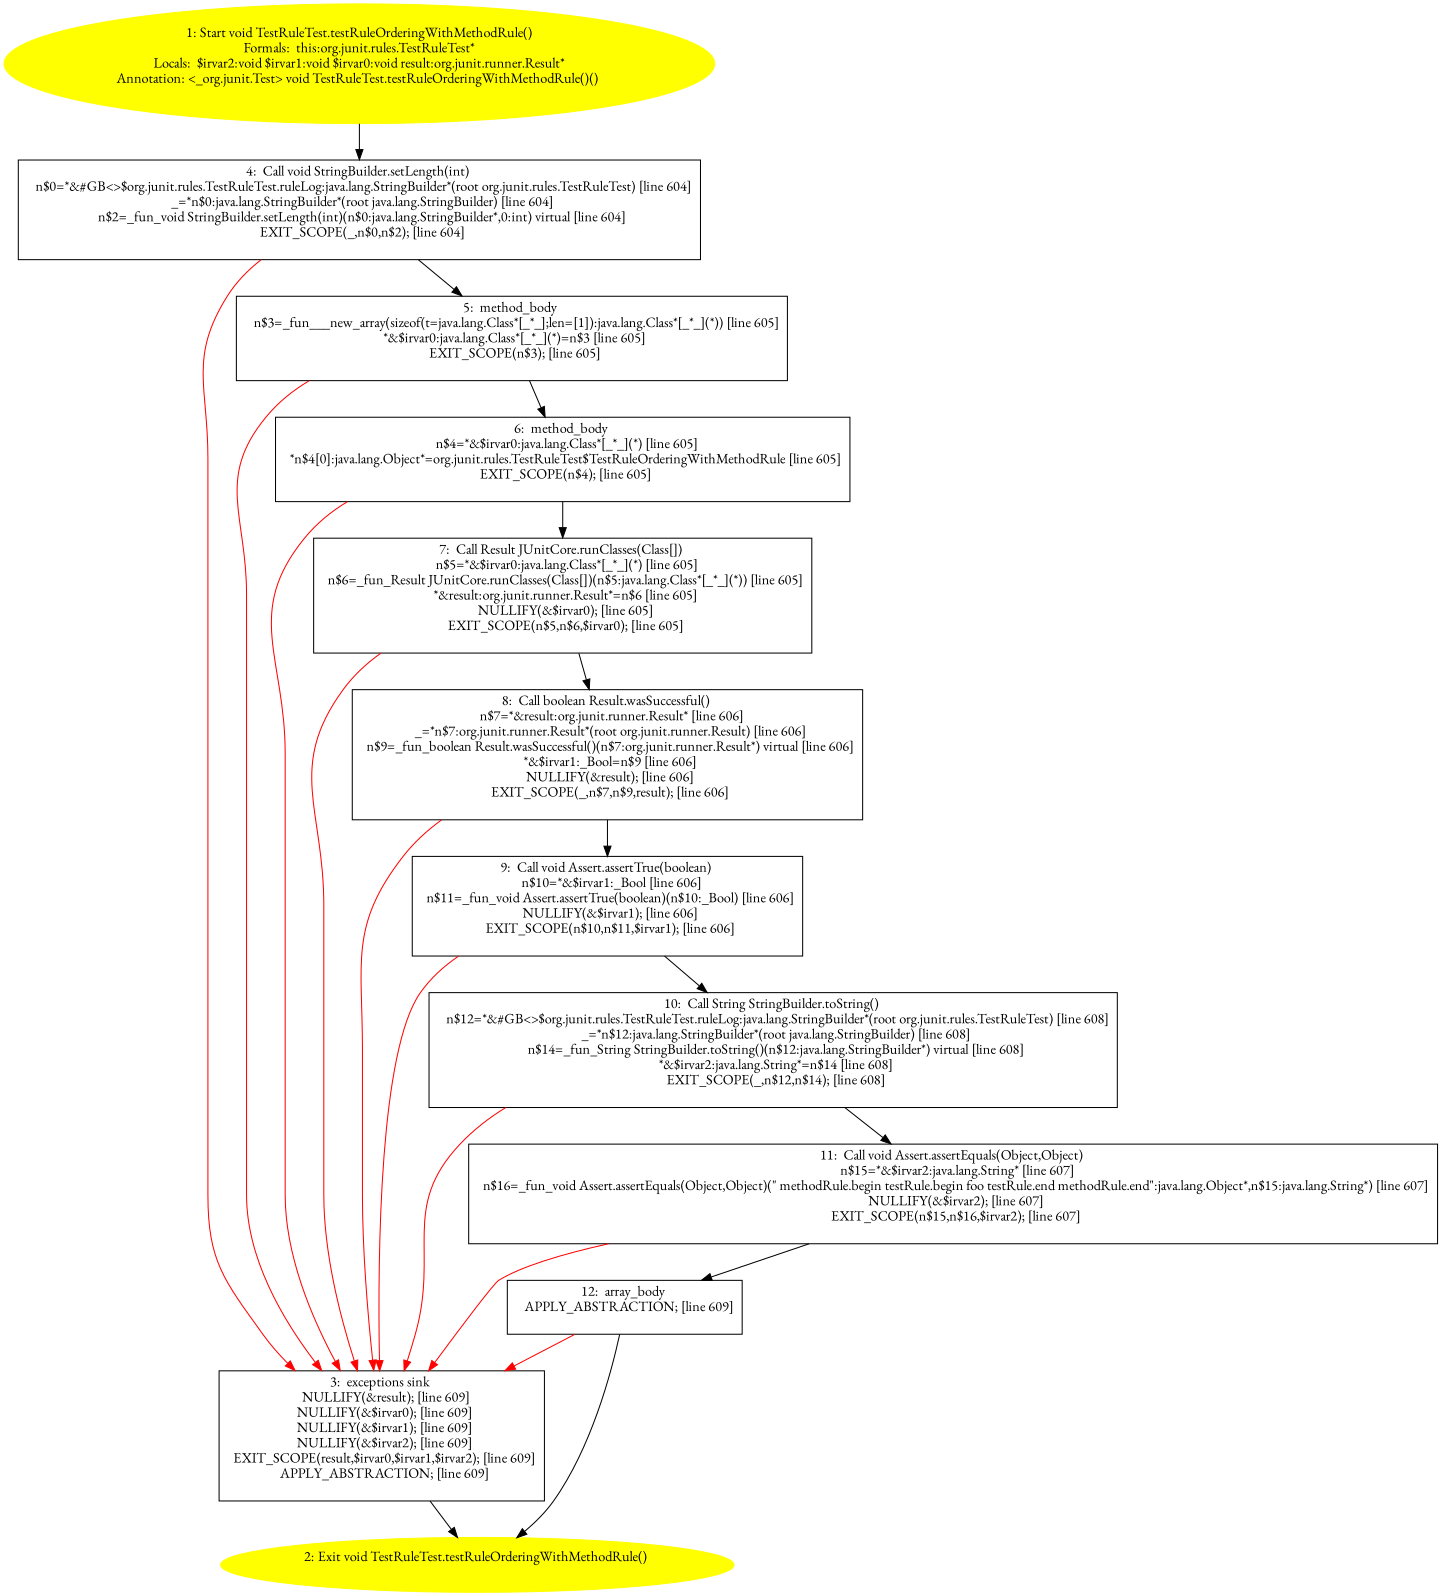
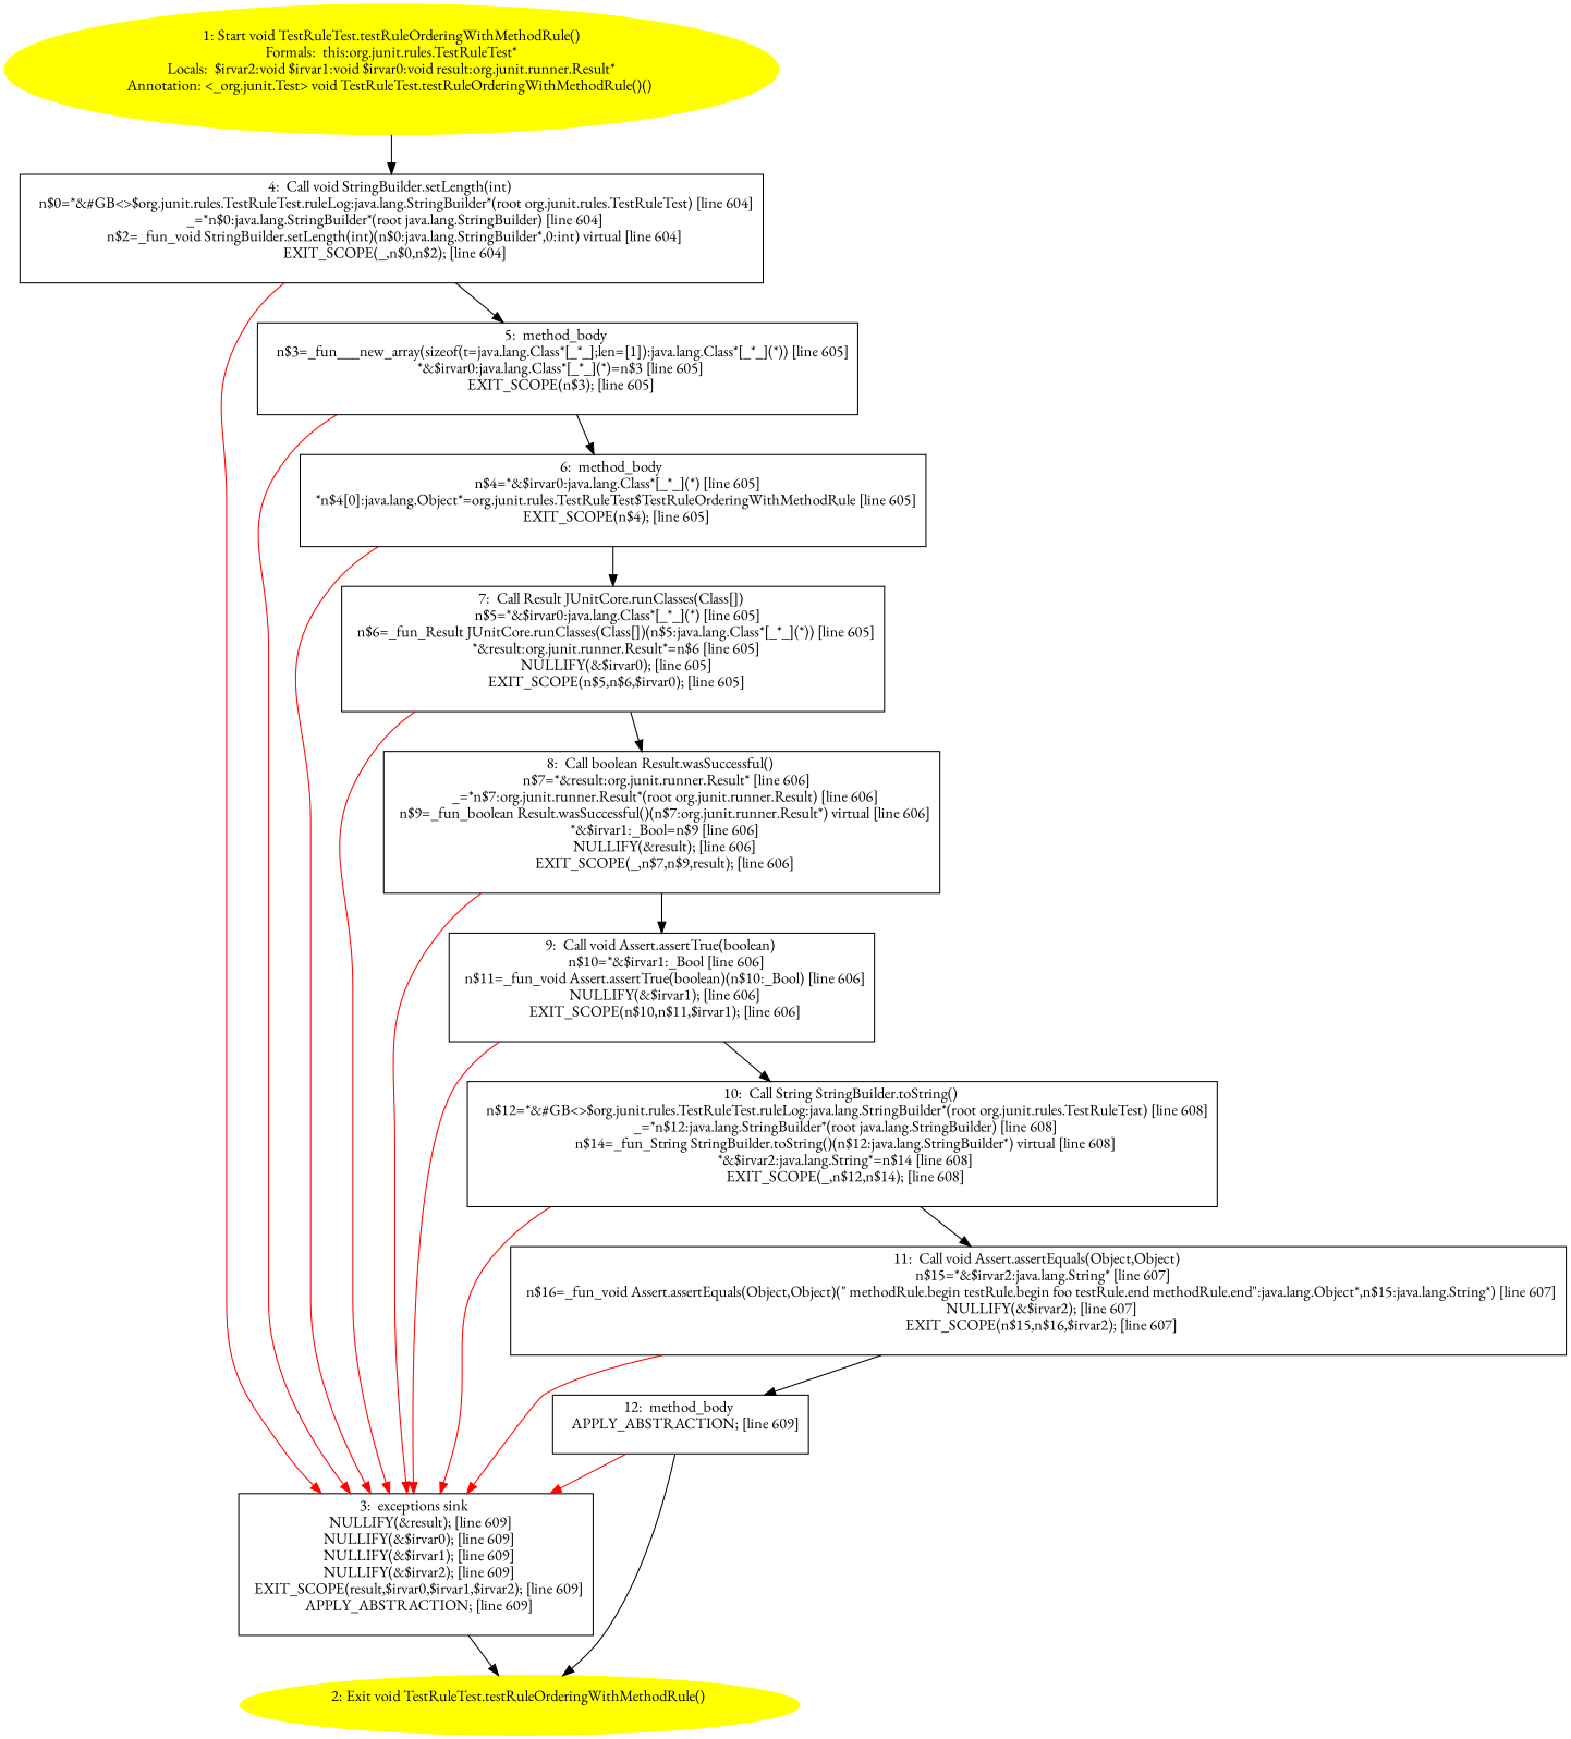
  digraph {
    fontname="EB Garamond"
    node [fontname="EB Garamond" shape=box]
    edge [fontname="EB Garamond"]
    n1 [color=yellow label="1: Start void TestRuleTest.testRuleOrderingWithMethodRule()\nFormals:  this:org.junit.rules.TestRuleTest*\nLocals:  $irvar2:void $irvar1:void $irvar0:void result:org.junit.runner.Result*\nAnnotation: <_org.junit.Test> void TestRuleTest.testRuleOrderingWithMethodRule()() \n  " style=filled shape=""]
    n2 [label="4:  Call void StringBuilder.setLength(int) \n   n$0=*&#GB<>$org.junit.rules.TestRuleTest.ruleLog:java.lang.StringBuilder*(root org.junit.rules.TestRuleTest) [line 604]\n  _=*n$0:java.lang.StringBuilder*(root java.lang.StringBuilder) [line 604]\n  n$2=_fun_void StringBuilder.setLength(int)(n$0:java.lang.StringBuilder*,0:int) virtual [line 604]\n  EXIT_SCOPE(_,n$0,n$2); [line 604]\n "]
    n3 [label="3:  exceptions sink \n   NULLIFY(&result); [line 609]\n  NULLIFY(&$irvar0); [line 609]\n  NULLIFY(&$irvar1); [line 609]\n  NULLIFY(&$irvar2); [line 609]\n  EXIT_SCOPE(result,$irvar0,$irvar1,$irvar2); [line 609]\n  APPLY_ABSTRACTION; [line 609]\n "]
    n4 [label="5:  method_body \n   n$3=_fun___new_array(sizeof(t=java.lang.Class*[_*_];len=[1]):java.lang.Class*[_*_](*)) [line 605]\n  *&$irvar0:java.lang.Class*[_*_](*)=n$3 [line 605]\n  EXIT_SCOPE(n$3); [line 605]\n "]
    n5 [color=yellow label="2: Exit void TestRuleTest.testRuleOrderingWithMethodRule() \n  " style=filled shape=""]
    n6 [label="6:  method_body \n   n$4=*&$irvar0:java.lang.Class*[_*_](*) [line 605]\n  *n$4[0]:java.lang.Object*=org.junit.rules.TestRuleTest$TestRuleOrderingWithMethodRule [line 605]\n  EXIT_SCOPE(n$4); [line 605]\n "]
    n7 [label="7:  Call Result JUnitCore.runClasses(Class[]) \n   n$5=*&$irvar0:java.lang.Class*[_*_](*) [line 605]\n  n$6=_fun_Result JUnitCore.runClasses(Class[])(n$5:java.lang.Class*[_*_](*)) [line 605]\n  *&result:org.junit.runner.Result*=n$6 [line 605]\n  NULLIFY(&$irvar0); [line 605]\n  EXIT_SCOPE(n$5,n$6,$irvar0); [line 605]\n "]
    n8 [label="8:  Call boolean Result.wasSuccessful() \n   n$7=*&result:org.junit.runner.Result* [line 606]\n  _=*n$7:org.junit.runner.Result*(root org.junit.runner.Result) [line 606]\n  n$9=_fun_boolean Result.wasSuccessful()(n$7:org.junit.runner.Result*) virtual [line 606]\n  *&$irvar1:_Bool=n$9 [line 606]\n  NULLIFY(&result); [line 606]\n  EXIT_SCOPE(_,n$7,n$9,result); [line 606]\n "]
    n9 [label="9:  Call void Assert.assertTrue(boolean) \n   n$10=*&$irvar1:_Bool [line 606]\n  n$11=_fun_void Assert.assertTrue(boolean)(n$10:_Bool) [line 606]\n  NULLIFY(&$irvar1); [line 606]\n  EXIT_SCOPE(n$10,n$11,$irvar1); [line 606]\n "]
    n10 [label="10:  Call String StringBuilder.toString() \n   n$12=*&#GB<>$org.junit.rules.TestRuleTest.ruleLog:java.lang.StringBuilder*(root org.junit.rules.TestRuleTest) [line 608]\n  _=*n$12:java.lang.StringBuilder*(root java.lang.StringBuilder) [line 608]\n  n$14=_fun_String StringBuilder.toString()(n$12:java.lang.StringBuilder*) virtual [line 608]\n  *&$irvar2:java.lang.String*=n$14 [line 608]\n  EXIT_SCOPE(_,n$12,n$14); [line 608]\n "]
    n11 [label="11:  Call void Assert.assertEquals(Object,Object) \n   n$15=*&$irvar2:java.lang.String* [line 607]\n  n$16=_fun_void Assert.assertEquals(Object,Object)(\" methodRule.begin testRule.begin foo testRule.end methodRule.end\":java.lang.Object*,n$15:java.lang.String*) [line 607]\n  NULLIFY(&$irvar2); [line 607]\n  EXIT_SCOPE(n$15,n$16,$irvar2); [line 607]\n "]
-   n12 [label="12:  array_body \n   APPLY_ABSTRACTION; [line 609]\n "]
+   n12 [label="12:  method_body \n   APPLY_ABSTRACTION; [line 609]\n "]
    n1 -> n2
    n2 -> n3 [color=red]
    n2 -> n4
    n3 -> n5
    n4 -> n3 [color=red]
    n4 -> n6
    n6 -> n3 [color=red]
    n6 -> n7
    n7 -> n3 [color=red]
    n7 -> n8
    n8 -> n3 [color=red]
    n8 -> n9
    n9 -> n3 [color=red]
    n9 -> n10
    n10 -> n3 [color=red]
    n10 -> n11
    n11 -> n3 [color=red]
    n11 -> n12
    n12 -> n3 [color=red]
    n12 -> n5
  }
